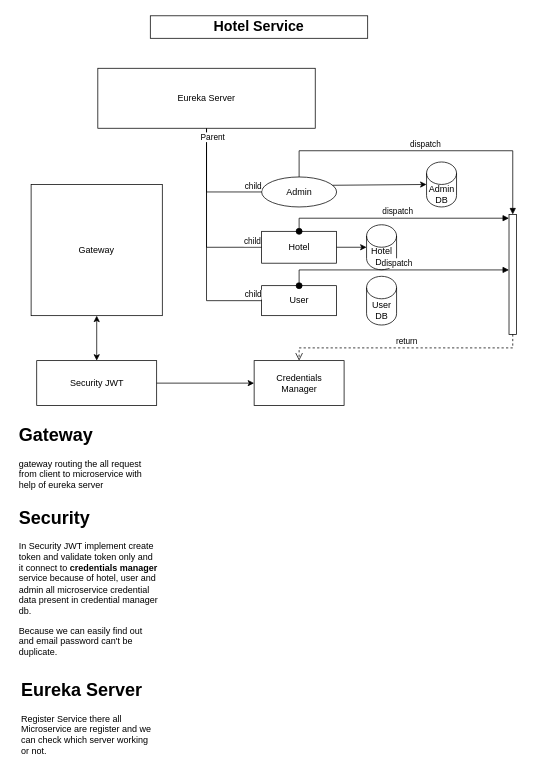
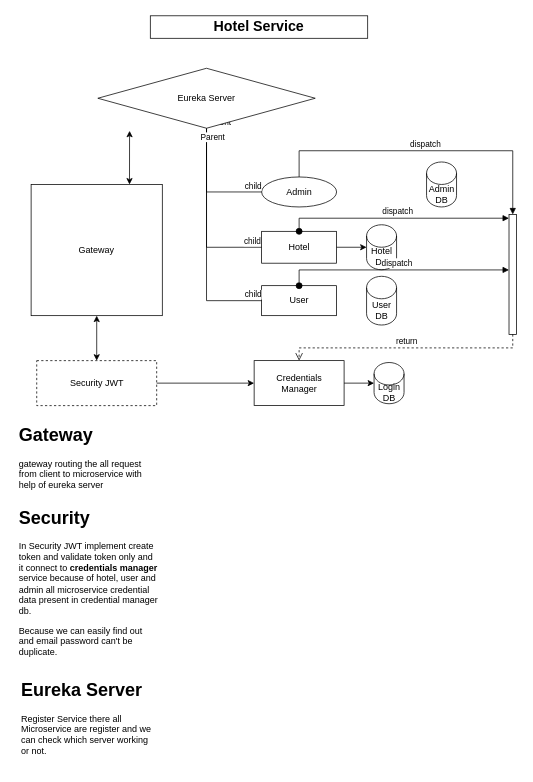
  <mxCell id="0" />
  <mxCell id="1" parent="0" />
  <mxCell id="2" value="Gateway" style="whiteSpace=wrap;html=1;aspect=fixed;" vertex="1" parent="1"><mxGeometry x="41" y="245" width="175" height="175" as="geometry" /></mxCell>
- <mxCell id="3" value="Security JWT" style="whiteSpace=wrap;html=1;" vertex="1" parent="1"><mxGeometry x="48.5" y="480" width="160" height="60" as="geometry" /></mxCell>
+ <mxCell id="3" value="Security JWT" style="whiteSpace=wrap;html=1;dashed=1;" vertex="1" parent="1"><mxGeometry x="48.5" y="480" width="160" height="60" as="geometry" /></mxCell>
  <mxCell id="4" value="" style="endArrow=classic;startArrow=classic;html=1;rounded=0;entryX=0.5;entryY=1;entryDx=0;entryDy=0;exitX=0.5;exitY=0;exitDx=0;exitDy=0;" edge="1" parent="1" source="3" target="2"><mxGeometry width="50" height="50" relative="1" as="geometry"><mxPoint x="88.5" y="475" as="sourcePoint" /><mxPoint x="138.5" y="425" as="targetPoint" /></mxGeometry></mxCell>
  <mxCell id="5" value="Hotel" style="rounded=0;whiteSpace=wrap;html=1;" vertex="1" parent="1"><mxGeometry x="348.5" y="307.5" width="100" height="42.5" as="geometry" /></mxCell>
  <mxCell id="6" value="User" style="rounded=0;whiteSpace=wrap;html=1;" vertex="1" parent="1"><mxGeometry x="348.5" y="380" width="100" height="40" as="geometry" /></mxCell>
  <mxCell id="7" value="Credentials&lt;br&gt;Manager" style="rounded=0;whiteSpace=wrap;html=1;" vertex="1" parent="1"><mxGeometry x="338.5" y="480" width="120" height="60" as="geometry" /></mxCell>
  <mxCell id="8" value="Hotel&lt;br&gt;DB" style="shape=cylinder3;whiteSpace=wrap;html=1;boundedLbl=1;backgroundOutline=1;size=15;" vertex="1" parent="1"><mxGeometry x="488.5" y="298.75" width="40" height="60" as="geometry" /></mxCell>
  <mxCell id="9" value="User&lt;br&gt;DB" style="shape=cylinder3;whiteSpace=wrap;html=1;boundedLbl=1;backgroundOutline=1;size=15;" vertex="1" parent="1"><mxGeometry x="488.5" y="367.5" width="40" height="65" as="geometry" /></mxCell>
+ <mxCell id="10" value="Login DB" style="shape=cylinder3;whiteSpace=wrap;html=1;boundedLbl=1;backgroundOutline=1;size=15;" vertex="1" parent="1"><mxGeometry x="498.5" y="482.5" width="40" height="55" as="geometry" /></mxCell>
  <mxCell id="11" value="Hotel Service" style="text;html=1;strokeColor=default;fillColor=none;align=center;verticalAlign=middle;whiteSpace=wrap;rounded=0;fontStyle=1;fontSize=19;" vertex="1" parent="1"><mxGeometry x="200" y="20" width="290" height="30" as="geometry" /></mxCell>
  <mxCell id="12" value="" style="endArrow=classic;html=1;rounded=0;exitX=1;exitY=0.5;exitDx=0;exitDy=0;entryX=0;entryY=0.5;entryDx=0;entryDy=0;" edge="1" parent="1" source="3" target="7"><mxGeometry width="50" height="50" relative="1" as="geometry"><mxPoint x="218.5" y="505" as="sourcePoint" /><mxPoint x="268.5" y="455" as="targetPoint" /></mxGeometry></mxCell>
  <mxCell id="13" value="" style="endArrow=classic;html=1;rounded=0;entryX=0;entryY=0.5;entryDx=0;entryDy=0;entryPerimeter=0;exitX=1;exitY=0.5;exitDx=0;exitDy=0;" edge="1" parent="1" source="5" target="8"><mxGeometry width="50" height="50" relative="1" as="geometry"><mxPoint x="478.5" y="315" as="sourcePoint" /><mxPoint x="528.5" y="265" as="targetPoint" /></mxGeometry></mxCell>
+ <mxCell id="14" value="" style="endArrow=classic;html=1;rounded=0;entryX=0;entryY=0.5;entryDx=0;entryDy=0;entryPerimeter=0;exitX=1;exitY=0.5;exitDx=0;exitDy=0;" edge="1" parent="1" source="7" target="10"><mxGeometry width="50" height="50" relative="1" as="geometry"><mxPoint x="478.5" y="495" as="sourcePoint" /><mxPoint x="528.5" y="445" as="targetPoint" /></mxGeometry></mxCell>
  <mxCell id="15" value="Admin" style="ellipse;whiteSpace=wrap;html=1;" vertex="1" parent="1"><mxGeometry x="348.5" y="235" width="100" height="40" as="geometry" /></mxCell>
  <mxCell id="16" value="" style="endArrow=none;html=1;edgeStyle=orthogonalEdgeStyle;rounded=0;exitX=0.5;exitY=1;exitDx=0;exitDy=0;entryX=0;entryY=0.5;entryDx=0;entryDy=0;" edge="1" parent="1" source="28" target="15"><mxGeometry relative="1" as="geometry"><mxPoint x="216" y="225" as="sourcePoint" /><mxPoint x="376" y="225" as="targetPoint" /></mxGeometry></mxCell>
  <mxCell id="17" value="parent" style="edgeLabel;resizable=0;html=1;align=left;verticalAlign=bottom;" connectable="0" vertex="1" parent="16"><mxGeometry x="-1" relative="1" as="geometry" /></mxCell>
  <mxCell id="18" value="child" style="edgeLabel;resizable=0;html=1;align=right;verticalAlign=bottom;" connectable="0" vertex="1" parent="16"><mxGeometry x="1" relative="1" as="geometry" /></mxCell>
  <mxCell id="19" value="" style="endArrow=none;html=1;edgeStyle=orthogonalEdgeStyle;rounded=0;exitX=0.5;exitY=1;exitDx=0;exitDy=0;entryX=0;entryY=0.5;entryDx=0;entryDy=0;" edge="1" parent="1" source="28" target="5"><mxGeometry relative="1" as="geometry"><mxPoint x="278.5" y="305" as="sourcePoint" /><mxPoint x="438.5" y="305" as="targetPoint" /></mxGeometry></mxCell>
  <mxCell id="20" value="child" style="edgeLabel;resizable=0;html=1;align=right;verticalAlign=bottom;" connectable="0" vertex="1" parent="19"><mxGeometry x="1" relative="1" as="geometry" /></mxCell>
  <mxCell id="21" value="" style="endArrow=none;html=1;edgeStyle=orthogonalEdgeStyle;rounded=0;exitX=0.5;exitY=1;exitDx=0;exitDy=0;entryX=0;entryY=0.5;entryDx=0;entryDy=0;" edge="1" parent="1" source="28" target="6"><mxGeometry relative="1" as="geometry"><mxPoint x="218.5" y="335" as="sourcePoint" /><mxPoint x="438.5" y="305" as="targetPoint" /></mxGeometry></mxCell>
  <mxCell id="22" value="child" style="edgeLabel;resizable=0;html=1;align=right;verticalAlign=bottom;" connectable="0" vertex="1" parent="21"><mxGeometry x="1" relative="1" as="geometry" /></mxCell>
  <mxCell id="23" value="" style="html=1;points=[];perimeter=orthogonalPerimeter;outlineConnect=0;targetShapes=umlLifeline;portConstraint=eastwest;newEdgeStyle={&quot;edgeStyle&quot;:&quot;elbowEdgeStyle&quot;,&quot;elbow&quot;:&quot;vertical&quot;,&quot;curved&quot;:0,&quot;rounded&quot;:0};" vertex="1" parent="1"><mxGeometry x="678.5" y="285" width="10" height="160" as="geometry" /></mxCell>
  <mxCell id="24" value="dispatch" style="html=1;verticalAlign=bottom;endArrow=block;edgeStyle=elbowEdgeStyle;elbow=vertical;curved=0;rounded=0;exitX=0.5;exitY=0;exitDx=0;exitDy=0;" edge="1" target="23" parent="1" source="15"><mxGeometry relative="1" as="geometry"><mxPoint x="528.5" y="185" as="sourcePoint" /><Array as="points"><mxPoint x="470" y="200" /><mxPoint x="558.5" y="245" /></Array></mxGeometry></mxCell>
  <mxCell id="25" value="return" style="html=1;verticalAlign=bottom;endArrow=open;dashed=1;endSize=8;edgeStyle=elbowEdgeStyle;elbow=vertical;curved=0;rounded=0;entryX=0.5;entryY=0;entryDx=0;entryDy=0;" edge="1" source="23" parent="1" target="7"><mxGeometry relative="1" as="geometry"><mxPoint x="618.5" y="495" as="targetPoint" /><Array as="points" /></mxGeometry></mxCell>
  <mxCell id="26" value="dispatch" style="html=1;verticalAlign=bottom;startArrow=oval;startFill=1;endArrow=block;startSize=8;edgeStyle=elbowEdgeStyle;elbow=vertical;curved=0;rounded=0;exitX=0.5;exitY=0;exitDx=0;exitDy=0;" edge="1" parent="1" source="5" target="23"><mxGeometry width="60" relative="1" as="geometry"><mxPoint x="328.5" y="305" as="sourcePoint" /><mxPoint x="388.5" y="305" as="targetPoint" /><Array as="points"><mxPoint x="610" y="290" /><mxPoint x="568.5" y="285" /></Array></mxGeometry></mxCell>
  <mxCell id="27" value="dispatch" style="html=1;verticalAlign=bottom;startArrow=oval;startFill=1;endArrow=block;startSize=8;edgeStyle=elbowEdgeStyle;elbow=vertical;curved=0;rounded=0;exitX=0.5;exitY=0;exitDx=0;exitDy=0;" edge="1" parent="1" source="6" target="23"><mxGeometry width="60" relative="1" as="geometry"><mxPoint x="548.5" y="358.75" as="sourcePoint" /><mxPoint x="648.5" y="345" as="targetPoint" /><Array as="points"><mxPoint x="458.5" y="359" /></Array></mxGeometry></mxCell>
- <mxCell id="28" value="Eureka Server" style="html=1;whiteSpace=wrap;" vertex="1" parent="1"><mxGeometry x="130" y="90" width="290" height="80" as="geometry" /></mxCell>
+ <mxCell id="28" value="Eureka Server" style="rhombus;html=1;whiteSpace=wrap;" vertex="1" parent="1"><mxGeometry x="130" y="90" width="290" height="80" as="geometry" /></mxCell>
  <mxCell id="29" value="Parent" style="edgeLabel;resizable=0;html=1;align=right;verticalAlign=bottom;" connectable="0" vertex="1" parent="1"><mxGeometry x="300" y="190" as="geometry" /></mxCell>
+ <mxCell id="30" value="" style="endArrow=classic;startArrow=classic;html=1;rounded=0;entryX=0.146;entryY=1.043;entryDx=0;entryDy=0;entryPerimeter=0;exitX=0.75;exitY=0;exitDx=0;exitDy=0;" edge="1" parent="1" source="2" target="28"><mxGeometry width="50" height="50" relative="1" as="geometry"><mxPoint x="170" y="240" as="sourcePoint" /><mxPoint x="220" y="190" as="targetPoint" /></mxGeometry></mxCell>
  <mxCell id="31" value="Admin DB" style="shape=cylinder3;whiteSpace=wrap;html=1;boundedLbl=1;backgroundOutline=1;size=15;" vertex="1" parent="1"><mxGeometry x="568.5" y="215" width="40" height="60" as="geometry" /></mxCell>
- <mxCell id="32" value="" style="endArrow=classic;html=1;rounded=0;entryX=0;entryY=0.5;entryDx=0;entryDy=0;entryPerimeter=0;exitX=1;exitY=0.25;exitDx=0;exitDy=0;" edge="1" parent="1" source="15" target="31"><mxGeometry width="50" height="50" relative="1" as="geometry"><mxPoint x="340" y="300" as="sourcePoint" /><mxPoint x="390" y="250" as="targetPoint" /></mxGeometry></mxCell>
  <mxCell id="33" value="&lt;h1&gt;Gateway&lt;/h1&gt;&lt;p&gt;gateway routing the all request from client to microservice with help of eureka server&lt;/p&gt;" style="text;html=1;strokeColor=none;fillColor=none;spacing=5;spacingTop=-20;whiteSpace=wrap;overflow=hidden;rounded=0;" vertex="1" parent="1"><mxGeometry x="20" y="560" width="196" height="100" as="geometry" /></mxCell>
  <mxCell id="34" value="&lt;h1&gt;Security&amp;nbsp;&lt;/h1&gt;&lt;p&gt;In Security JWT implement create token and validate token only and it connect to &lt;b&gt;credentials manager&lt;/b&gt; service because of hotel, user and admin all microservice credential data present in credential manager db.&amp;nbsp;&lt;/p&gt;&lt;p&gt;Because we can easily find out and email password can't be duplicate.&amp;nbsp;&lt;/p&gt;" style="text;html=1;strokeColor=none;fillColor=none;spacing=5;spacingTop=-20;whiteSpace=wrap;overflow=hidden;rounded=0;" vertex="1" parent="1"><mxGeometry x="20" y="670" width="196" height="210" as="geometry" /></mxCell>
  <mxCell id="35" value="&lt;h1&gt;Eureka Server&lt;/h1&gt;&lt;p&gt;Register Service there all Microservice are register and we can check which server working or not.&lt;/p&gt;" style="text;html=1;strokeColor=none;fillColor=none;spacing=5;spacingTop=-20;whiteSpace=wrap;overflow=hidden;rounded=0;" vertex="1" parent="1"><mxGeometry x="23" y="900" width="190" height="120" as="geometry" /></mxCell>
